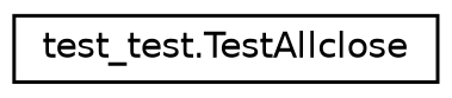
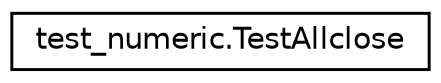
  digraph {
    rankdir=LR
-   n1 [color=black fillcolor=white fontname=Helvetica fontsize=10 height=0.2 label="test_test.TestAllclose" shape=record style=filled width=0.4]
+   n1 [color=black fillcolor=white fontname=Helvetica fontsize=10 height=0.2 label="test_numeric.TestAllclose" shape=record style=filled width=0.4]
  }
